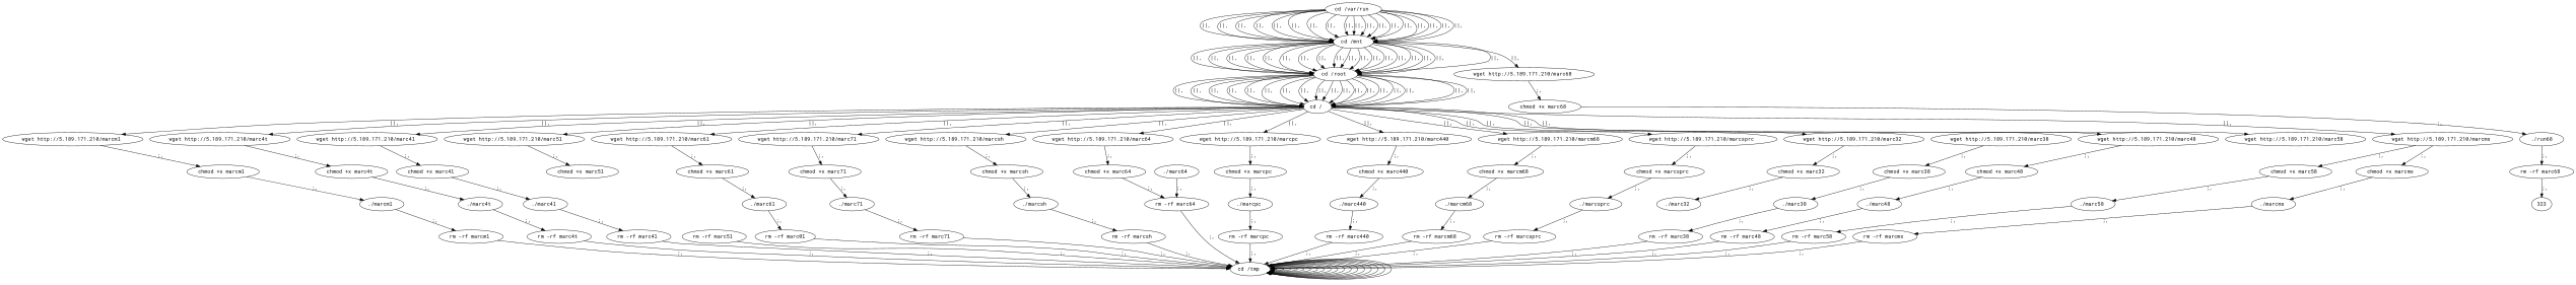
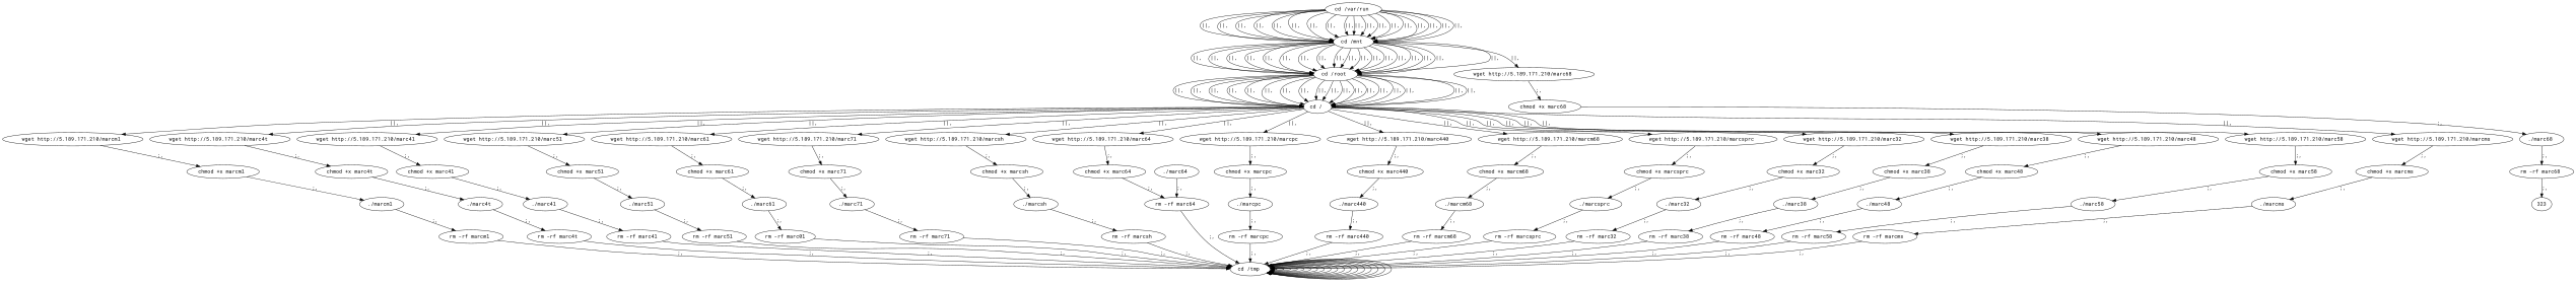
  digraph {
    fontname="Roboto Mono"
    node [fontname="Roboto Mono"]
    edge [fontname="Roboto Mono"]
    n1 [label="cd /tmp "]
    n2 [label="cd /var/run "]
    n3 [label="cd /mnt "]
    n4 [label="cd /root "]
    n5 [label="wget http://5.189.171.210/marc68 "]
    n6 [label="cd / "]
    n7 [label="wget http://5.189.171.210/marcms "]
    n8 [label="wget http://5.189.171.210/marcml "]
    n9 [label="wget http://5.189.171.210/marc4t "]
    n10 [label="wget http://5.189.171.210/marc4l "]
    n11 [label="wget http://5.189.171.210/marc5l "]
    n12 [label="wget http://5.189.171.210/marc6l "]
    n13 [label="wget http://5.189.171.210/marc7l "]
    n14 [label="wget http://5.189.171.210/marcsh "]
    n15 [label="wget http://5.189.171.210/marcpc "]
    n16 [label="wget http://5.189.171.210/marc440 "]
    n17 [label="wget http://5.189.171.210/marcm68 "]
    n18 [label="wget http://5.189.171.210/marcsprc "]
    n19 [label="wget http://5.189.171.210/marc32 "]
    n20 [label="wget http://5.189.171.210/marc38 "]
    n21 [label="wget http://5.189.171.210/marc48 "]
    n22 [label="wget http://5.189.171.210/marc58 "]
    n23 [label="wget http://5.189.171.210/marc64 "]
    n24 [label="chmod +x marcms "]
    n25 [label="chmod +x marcml "]
    n26 [label="chmod +x marc4t "]
    n27 [label="chmod +x marc4l "]
    n28 [label="chmod +x marc5l "]
    n29 [label="chmod +x marc6l "]
    n30 [label="chmod +x marc7l "]
    n31 [label="chmod +x marcsh "]
    n32 [label="chmod +x marcpc "]
    n33 [label="chmod +x marc440 "]
    n34 [label="chmod +x marcm68 "]
    n35 [label="chmod +x marcsprc "]
    n36 [label="chmod +x marc32 "]
    n37 [label="chmod +x marc38 "]
    n38 [label="chmod +x marc48 "]
    n39 [label="chmod +x marc58 "]
    n40 [label="chmod +x marc64 "]
    n41 [label="chmod +x marc68 "]
    n42 [label="./marcms "]
    n43 [label="rm -rf marcms "]
    n44 [label="./marcml "]
    n45 [label="rm -rf marcml "]
    n46 [label="./marc4t "]
    n47 [label="rm -rf marc4t "]
    n48 [label="./marc4l "]
    n49 [label="rm -rf marc4l "]
+   n50 [label="./marc5l "]
    n51 [label="rm -rf marc5l "]
    n52 [label="./marc6l "]
    n53 [label="rm -rf marc0l"]
    n54 [label="./marc7l "]
    n55 [label="rm -rf marc7l "]
    n56 [label="./marcsh "]
    n57 [label="rm -rf marcsh "]
    n58 [label="./marcpc "]
    n59 [label="rm -rf marcpc "]
    n60 [label="./marc440 "]
    n61 [label="rm -rf marc440 "]
    n62 [label="./marcm68 "]
    n63 [label="rm -rf marcm68 "]
    n64 [label="./marcsprc "]
    n65 [label="rm -rf marcsprc "]
    n66 [label="./marc32 "]
+   n67 [label="rm -rf marc32 "]
    n68 [label="./marc38 "]
    n69 [label="rm -rf marc38 "]
    n70 [label="./marc48 "]
    n71 [label="rm -rf marc48 "]
    n72 [label="./marc58 "]
    n73 [label="rm -rf marc58 "]
    n74 [label="rm -rf marc64 "]
    n75 [label="./marc64 "]
-   n76 [label="./run68"]
+   n76 [label="./marc68 "]
    n77 [label="rm -rf marc68 "]
    323
    n1 -> n1
    n1 -> n1
    n1 -> n1
    n1 -> n1
    n1 -> n1
    n1 -> n1
    n1 -> n1
    n1 -> n1
    n1 -> n1
    n1 -> n1
    n1 -> n1
    n1 -> n1
    n1 -> n1
    n1 -> n1
    n1 -> n1
    n1 -> n1
    n1 -> n1
    n1 -> n1
    n2 -> n3 [label="||,"]
    n2 -> n3 [label="||,"]
    n2 -> n3 [label="||,"]
    n2 -> n3 [label="||,"]
    n2 -> n3 [label="||,"]
    n2 -> n3 [label="||,"]
    n2 -> n3 [label="||,"]
    n2 -> n3 [label="||,"]
    n2 -> n3 [label="||,"]
    n2 -> n3 [label="||,"]
    n2 -> n3 [label="||,"]
    n2 -> n3 [label="||,"]
    n2 -> n3 [label="||,"]
    n2 -> n3 [label="||,"]
    n2 -> n3 [label="||,"]
    n2 -> n3 [label="||,"]
    n2 -> n3 [label="||,"]
    n2 -> n3 [label="||,"]
    n3 -> n4 [label="||,"]
    n3 -> n4 [label="||,"]
    n3 -> n4 [label="||,"]
    n3 -> n4 [label="||,"]
    n3 -> n4 [label="||,"]
    n3 -> n4 [label="||,"]
    n3 -> n4 [label="||,"]
    n3 -> n4 [label="||,"]
    n3 -> n4 [label="||,"]
    n3 -> n4 [label="||,"]
    n3 -> n4 [label="||,"]
    n3 -> n4 [label="||,"]
    n3 -> n4 [label="||,"]
    n3 -> n4 [label="||,"]
    n3 -> n4 [label="||,"]
    n3 -> n4 [label="||,"]
    n3 -> n4 [label="||,"]
    n3 -> n4 [label="||,"]
    n3 -> n5 [label="||,"]
    n4 -> n6 [label="||,"]
    n4 -> n6 [label="||,"]
    n4 -> n6 [label="||,"]
    n4 -> n6 [label="||,"]
    n4 -> n6 [label="||,"]
    n4 -> n6 [label="||,"]
    n4 -> n6 [label="||,"]
    n4 -> n6 [label="||,"]
    n4 -> n6 [label="||,"]
    n4 -> n6 [label="||,"]
    n4 -> n6 [label="||,"]
    n4 -> n6 [label="||,"]
    n4 -> n6 [label="||,"]
    n4 -> n6 [label="||,"]
    n4 -> n6 [label="||,"]
    n4 -> n6 [label="||,"]
    n4 -> n6 [label="||,"]
    n4 -> n6 [label="||,"]
    n5 -> n41 [label=";,"]
    n6 -> n7 [label="||,"]
    n6 -> n8 [label="||,"]
    n6 -> n9 [label="||,"]
    n6 -> n10 [label="||,"]
    n6 -> n11 [label="||,"]
    n6 -> n12 [label="||,"]
    n6 -> n13 [label="||,"]
    n6 -> n14 [label="||,"]
    n6 -> n15 [label="||,"]
    n6 -> n16 [label="||,"]
    n6 -> n17 [label="||,"]
    n6 -> n18 [label="||,"]
    n6 -> n19 [label="||,"]
+   n6 -> n20 [label="||,"]
    n6 -> n21 [label="||,"]
    n6 -> n22 [label="||,"]
    n6 -> n23 [label="||,"]
    n7 -> n24 [label=";,"]
    n8 -> n25 [label=";,"]
    n9 -> n26 [label=";,"]
    n10 -> n27 [label=";,"]
    n11 -> n28 [label=";,"]
    n12 -> n29 [label=";,"]
    n13 -> n30 [label=";,"]
    n14 -> n31 [label=";,"]
    n15 -> n32 [label=";,"]
    n16 -> n33 [label=";,"]
    n17 -> n34 [label=";,"]
    n18 -> n35 [label=";,"]
    n19 -> n36 [label=";,"]
    n20 -> n37 [label=";,"]
    n21 -> n38 [label=";,"]
-   n7 -> n39 [label=";,"]
+   n22 -> n39 [label=";,"]
    n23 -> n40 [label=";,"]
    n24 -> n42 [label=";,"]
    n25 -> n44 [label=";,"]
    n26 -> n46 [label=";,"]
    n27 -> n48 [label=";,"]
+   n28 -> n50 [label=";,"]
    n29 -> n52 [label=";,"]
    n30 -> n54 [label=";,"]
    n31 -> n56 [label=";,"]
    n32 -> n58 [label=";,"]
    n33 -> n60 [label=";,"]
    n34 -> n62 [label=";,"]
    n35 -> n64 [label=";,"]
    n36 -> n66 [label=";,"]
    n37 -> n68 [label=";,"]
    n38 -> n70 [label=";,"]
    n39 -> n72 [label=";,"]
    n40 -> n74 [label=";,"]
    n41 -> n76 [label=";,"]
    n42 -> n43 [label=";,"]
    n43 -> n1 [label=";,"]
    n44 -> n45 [label=";,"]
    n45 -> n1 [label=";,"]
    n46 -> n47 [label=";,"]
    n47 -> n1 [label=";,"]
    n48 -> n49 [label=";,"]
    n49 -> n1 [label=";,"]
+   n50 -> n51 [label=";,"]
    n51 -> n1 [label=";,"]
    n52 -> n53 [label=";,"]
    n53 -> n1 [label=";,"]
    n54 -> n55 [label=";,"]
    n55 -> n1 [label=";,"]
    n56 -> n57 [label=";,"]
    n57 -> n1 [label=";,"]
    n58 -> n59 [label=";,"]
    n59 -> n1 [label=";,"]
    n60 -> n61 [label=";,"]
    n61 -> n1 [label=";,"]
    n62 -> n63 [label=";,"]
    n63 -> n1 [label=";,"]
    n64 -> n65 [label=";,"]
    n65 -> n1 [label=";,"]
+   n66 -> n67 [label=";,"]
+   n67 -> n1 [label=";,"]
    n68 -> n69 [label=";,"]
    n69 -> n1 [label=";,"]
    n70 -> n71 [label=";,"]
    n71 -> n1 [label=";,"]
    n72 -> n73 [label=";,"]
    n73 -> n1 [label=";,"]
    n74 -> n1 [label=";,"]
    n75 -> n74 [label=";,"]
    n76 -> n77 [label=";,"]
    n77 -> 323 [label=";,"]
  }
